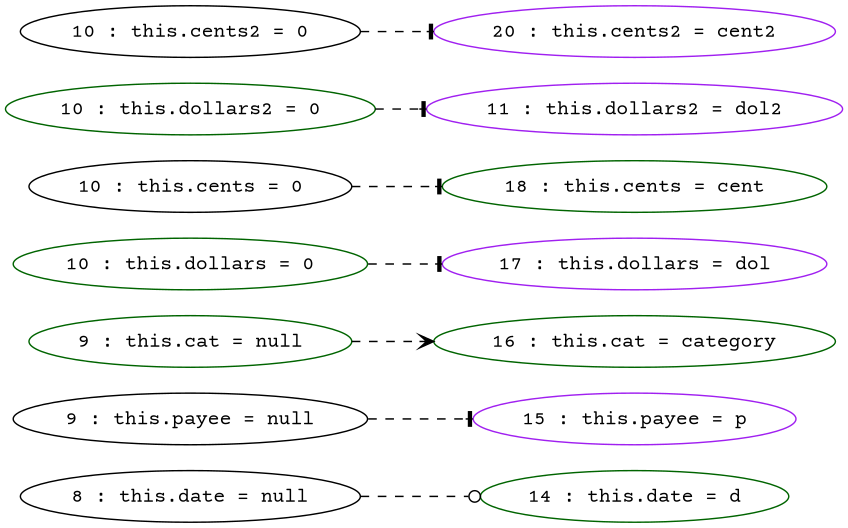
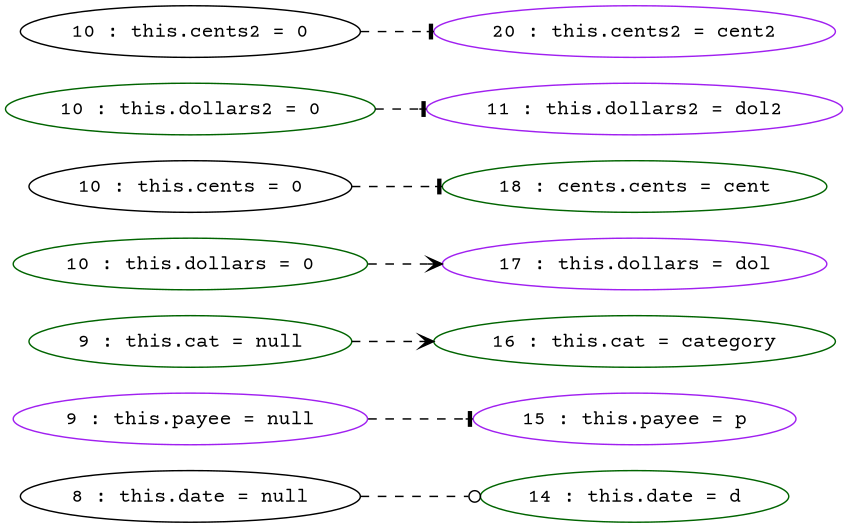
  digraph {
    fontname="Courier Prime"
    rankdir=LR
    node [color=darkgreen fontname="Courier Prime"]
    edge [arrowhead=tee fontname="Courier Prime" style=dashed]
    "8 : this.date = null" [color=black]
    "14 : this.date = d"
-   "9 : this.payee = null" [color=black]
+   "9 : this.payee = null" [color=purple]
    "15 : this.payee = p" [color=purple]
    "9 : this.cat = null"
    "16 : this.cat = category"
    "17 : this.dollars = dol" [color=purple]
    "10 : this.dollars = 0"
    "10 : this.cents = 0" [color=black]
-   "18 : this.cents = cent"
+   "18 : this.cents = cent" [label="18 : cents.cents = cent"]
    n11 [color=purple label="11 : this.dollars2 = dol2"]
    "10 : this.dollars2 = 0"
    "10 : this.cents2 = 0" [color=black]
    "20 : this.cents2 = cent2" [color=purple]
    "8 : this.date = null" -> "14 : this.date = d" [arrowhead=odot]
    "9 : this.payee = null" -> "15 : this.payee = p"
    "9 : this.cat = null" -> "16 : this.cat = category" [arrowhead=vee]
-   "10 : this.dollars = 0" -> "17 : this.dollars = dol"
+   "10 : this.dollars = 0" -> "17 : this.dollars = dol" [arrowhead=vee]
    "10 : this.cents = 0" -> "18 : this.cents = cent"
    "10 : this.dollars2 = 0" -> n11
    "10 : this.cents2 = 0" -> "20 : this.cents2 = cent2"
  }
